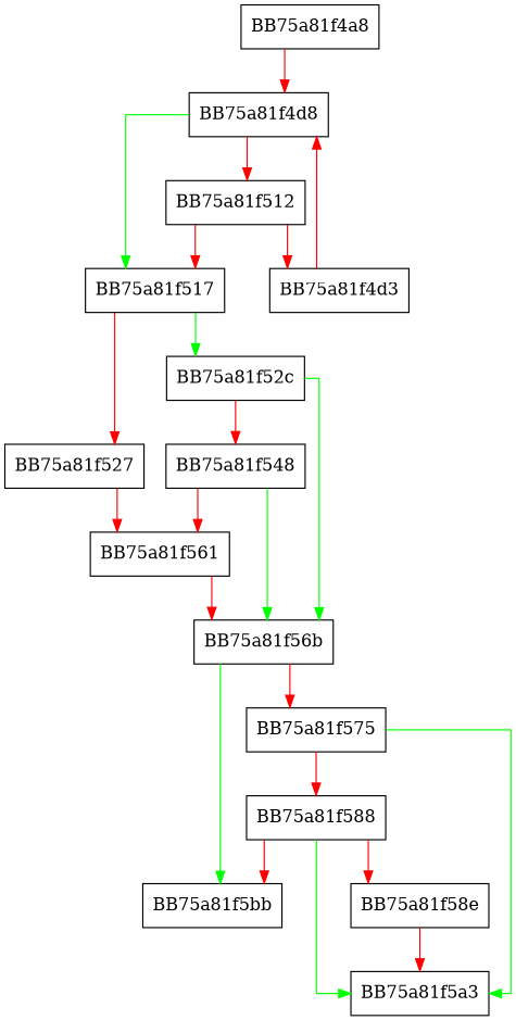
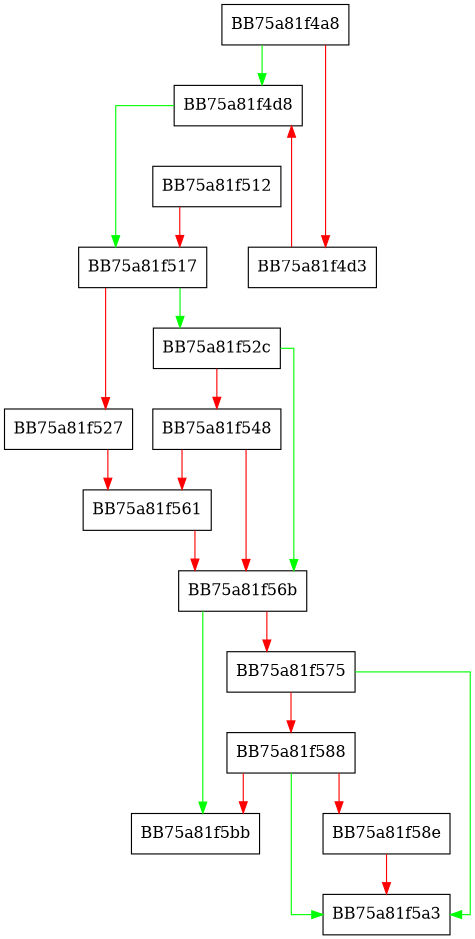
  digraph {
    splines=ortho
    node [shape=box]
    edge [color=red]
    BB75a81f4a8
    BB75a81f4d8
    BB75a81f4d3
    BB75a81f517
    BB75a81f512
    BB75a81f52c
    BB75a81f527
    BB75a81f56b
    BB75a81f548
    BB75a81f561
    BB75a81f5bb
    BB75a81f575
    BB75a81f5a3
    BB75a81f588
    BB75a81f58e
-   BB75a81f4a8 -> BB75a81f4d8
-   BB75a81f512 -> BB75a81f4d3
+   BB75a81f4a8 -> BB75a81f4d8 [color=green]
+   BB75a81f4a8 -> BB75a81f4d3
    BB75a81f4d8 -> BB75a81f517 [color=green]
-   BB75a81f4d8 -> BB75a81f512
    BB75a81f4d3 -> BB75a81f4d8
    BB75a81f517 -> BB75a81f52c [color=green]
    BB75a81f517 -> BB75a81f527
    BB75a81f512 -> BB75a81f517
    BB75a81f52c -> BB75a81f56b [color=green]
    BB75a81f52c -> BB75a81f548
    BB75a81f527 -> BB75a81f561
    BB75a81f56b -> BB75a81f5bb [color=green]
    BB75a81f56b -> BB75a81f575
-   BB75a81f548 -> BB75a81f56b [color=green]
+   BB75a81f548 -> BB75a81f56b
    BB75a81f548 -> BB75a81f561
    BB75a81f561 -> BB75a81f56b
    BB75a81f575 -> BB75a81f5a3 [color=green]
    BB75a81f575 -> BB75a81f588
    BB75a81f588 -> BB75a81f5bb
    BB75a81f588 -> BB75a81f5a3 [color=green]
    BB75a81f588 -> BB75a81f58e
    BB75a81f58e -> BB75a81f5a3
  }
